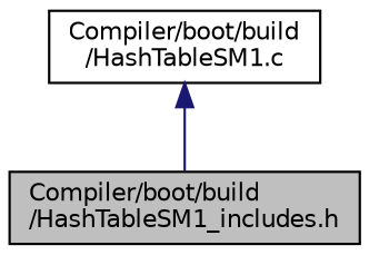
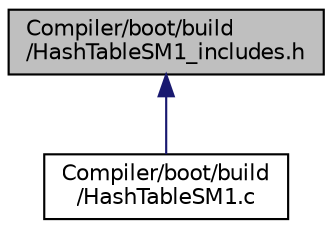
  digraph {
    node [color=black fontname=Helvetica fontsize=10 shape=record style=filled]
    n1 [fillcolor=grey75 fontcolor=black height=0.2 label="Compiler/boot/build\l/HashTableSM1_includes.h" width=0.4]
    n2 [fillcolor=white height=0.2 label="Compiler/boot/build\l/HashTableSM1.c" width=0.4]
-   n2 -> n1 [color=midnightblue dir=back fontname=Helvetica fontsize=10 labelfontname=Helvetica labelfontsize=10 style=solid]
+   n1 -> n2 [color=midnightblue dir=back fontname=Helvetica fontsize=10 labelfontname=Helvetica labelfontsize=10 style=solid]
  }
